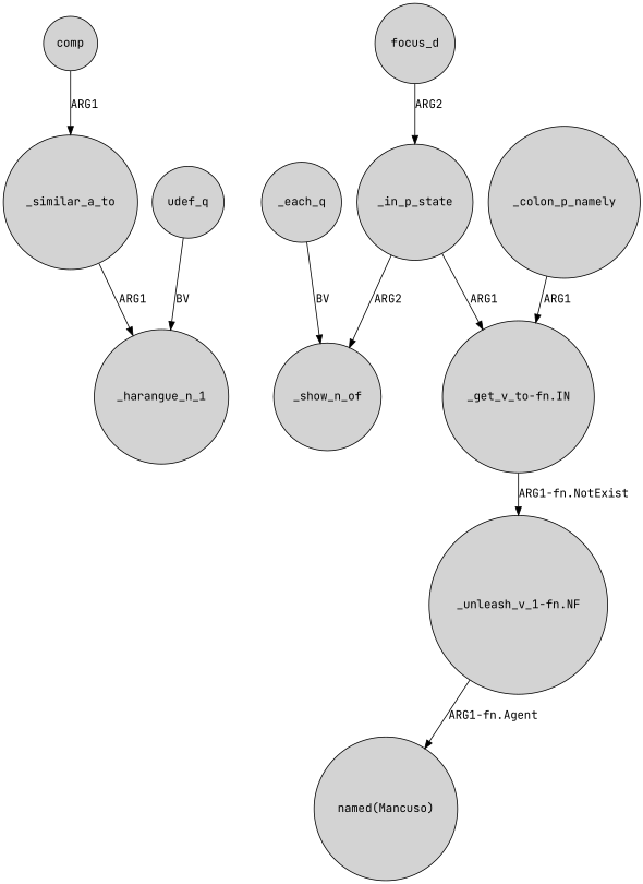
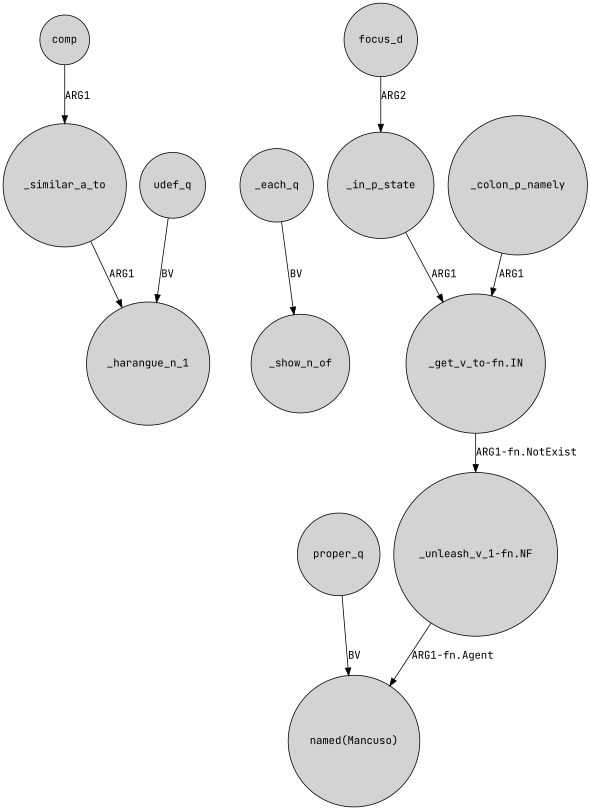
  digraph {
    fontname="JetBrains Mono"
    node [fontname="JetBrains Mono" shape=circle style=filled]
    edge [fontname="JetBrains Mono"]
    comp
    _similar_a_to
    _harangue_n_1
    "_unleash_v_1-fn.NF"
    "named(Mancuso)"
+   proper_q
    _in_p_state
    "_get_v_to-fn.IN"
    _show_n_of
    _colon_p_namely
    _each_q
    focus_d
    udef_q
    comp -> _similar_a_to [label=ARG1]
    _similar_a_to -> _harangue_n_1 [label=ARG1]
    "_unleash_v_1-fn.NF" -> "named(Mancuso)" [label="ARG1-fn.Agent"]
+   proper_q -> "named(Mancuso)" [label=BV]
    _in_p_state -> "_get_v_to-fn.IN" [label=ARG1]
-   _in_p_state -> _show_n_of [label=ARG2]
    "_get_v_to-fn.IN" -> "_unleash_v_1-fn.NF" [label="ARG1-fn.NotExist"]
    _colon_p_namely -> "_get_v_to-fn.IN" [label=ARG1]
    _each_q -> _show_n_of [label=BV]
    focus_d -> _in_p_state [label=ARG2]
    udef_q -> _harangue_n_1 [label=BV]
  }
